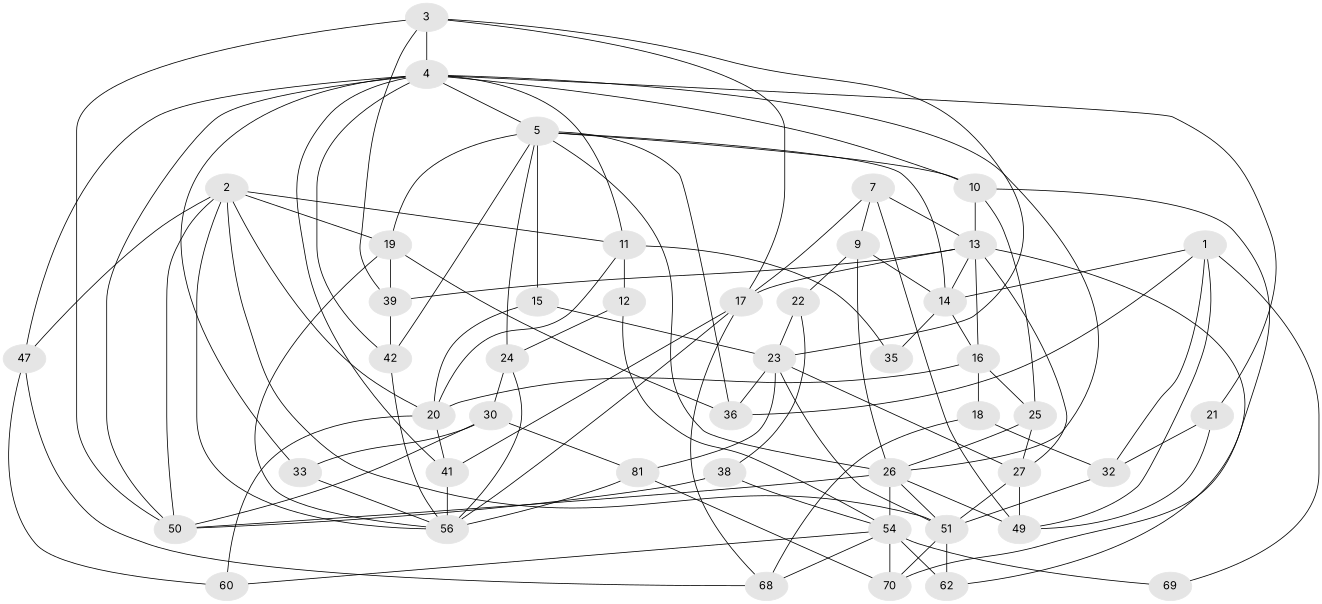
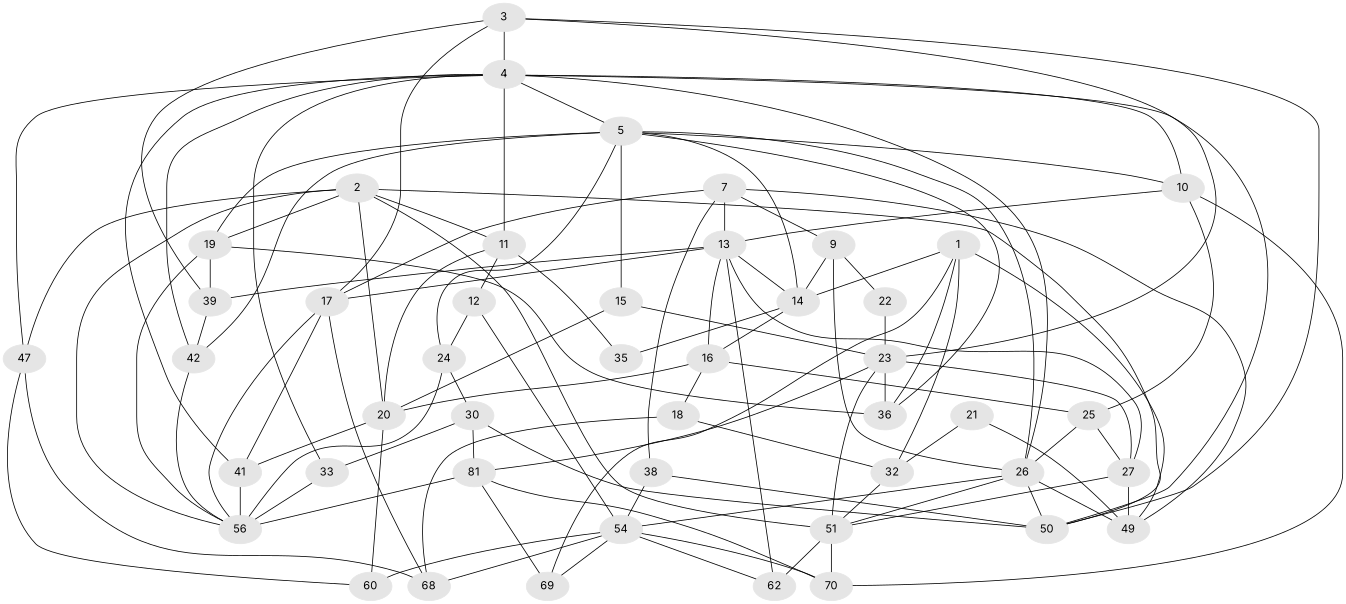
  graph {
    fontname=Inter
    node [color=gray90 fontname=Inter style=filled]
    edge [fontname=Inter]
    1 [super="+6"]
    14 [super="+58"]
    32
    36
    49
    69
    35
    16 [super="+46"]
    51 [super="+63"]
    2 [super="+59"]
    11
    19 [super="+29"]
    20 [super="+37"]
    47 [super="+53"]
    50
    n16 [label=56 super="+67"]
    12
    39 [super="+40"]
    41
    60
    68
    70
    62
    4 [super="+57"]
    5 [super="+8"]
    10
    21 [super="+44"]
    26 [super="+45"]
    33
    42 [super="+65"]
    3
    17 [super="+52"]
    23 [super="+28"]
    27
    n35 [label=81 super="+64"]
    15
    24 [super="+61"]
    13 [super="+66"]
    25 [super="+48"]
    54 [super="+56"]
    30
    7 [super="+43"]
    9 [super="+34"]
    38
    22
    18
    1 -- 14
    1 -- 32
    1 -- 36
    1 -- 49
    1 -- 69
    14 -- 35
    14 -- 16
    32 -- 51
    16 -- 20
    16 -- 25
    16 -- 18
    51 -- 70
    51 -- 62
    2 -- 51
    2 -- 11
    2 -- 19
    2 -- 20
    2 -- 47
    2 -- 50
    2 -- n16
    11 -- 35
    11 -- 20
    11 -- 12
    19 -- 36
    19 -- n16
    19 -- 39
    20 -- 41
    20 -- 60
    47 -- 60
    47 -- 68
    12 -- 24
    12 -- 54
    39 -- 42
    41 -- n16 [weight=2]
    4 -- 11
    4 -- 47
    4 -- 50
    4 -- 41
    4 -- 5
    4 -- 10
-   4 -- 21
    4 -- 26
    4 -- 33
    4 -- 42
    5 -- 14
    5 -- 36
    5 -- 19
    5 -- 10
    5 -- 26
    5 -- 42
    5 -- 15
    5 -- 24
    10 -- 70
    10 -- 13
    10 -- 25
    21 -- 32
    21 -- 49
    26 -- 49
    26 -- 51
    26 -- 50
    26 -- 54
    33 -- n16
    42 -- n16
    3 -- 50
    3 -- 39
    3 -- 4
    3 -- 17
    3 -- 23
    17 -- n16
    17 -- 41
    17 -- 68
    23 -- 36
    23 -- 51
    23 -- 27
    23 -- n35
    27 -- 49
    27 -- 51
+   n35 -- 69
    n35 -- n16
    n35 -- 70
    15 -- 20
    15 -- 23
    24 -- n16
    24 -- 30
    13 -- 14
    13 -- 16
    13 -- 39
    13 -- 62
    13 -- 17
    13 -- 27
    25 -- 26
    25 -- 27
    54 -- 69
    54 -- 60
    54 -- 68
    54 -- 70
    54 -- 62
    30 -- 50
    30 -- 33
    30 -- n35
    7 -- 49
    7 -- 17
    7 -- 13
    7 -- 9
-   22 -- 38
+   7 -- 38
    9 -- 14
    9 -- 26
    9 -- 22
    38 -- 50
    38 -- 54
    22 -- 23
    18 -- 32
    18 -- 68
  }
